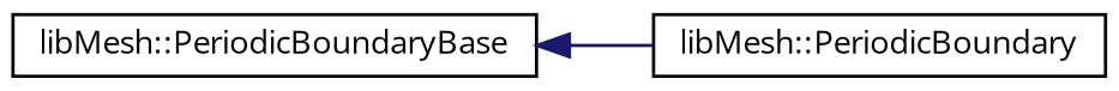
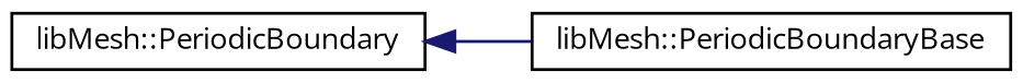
  digraph {
    rankdir=LR
    fontname="Open Sans"
    node [color=black fillcolor=white fontname="Open Sans" fontsize=10 shape=record style=filled]
    n1 [height=0.2 label="libMesh::PeriodicBoundaryBase" width=0.4]
    n2 [height=0.2 label="libMesh::PeriodicBoundary" width=0.4]
-   n1 -> n2 [color=midnightblue dir=back fontname="Open Sans" fontsize=10 labelfontname=FreeSans labelfontsize=10 style=solid]
+   n2 -> n1 [color=midnightblue dir=back fontname="Open Sans" fontsize=10 labelfontname=FreeSans labelfontsize=10 style=solid]
  }
